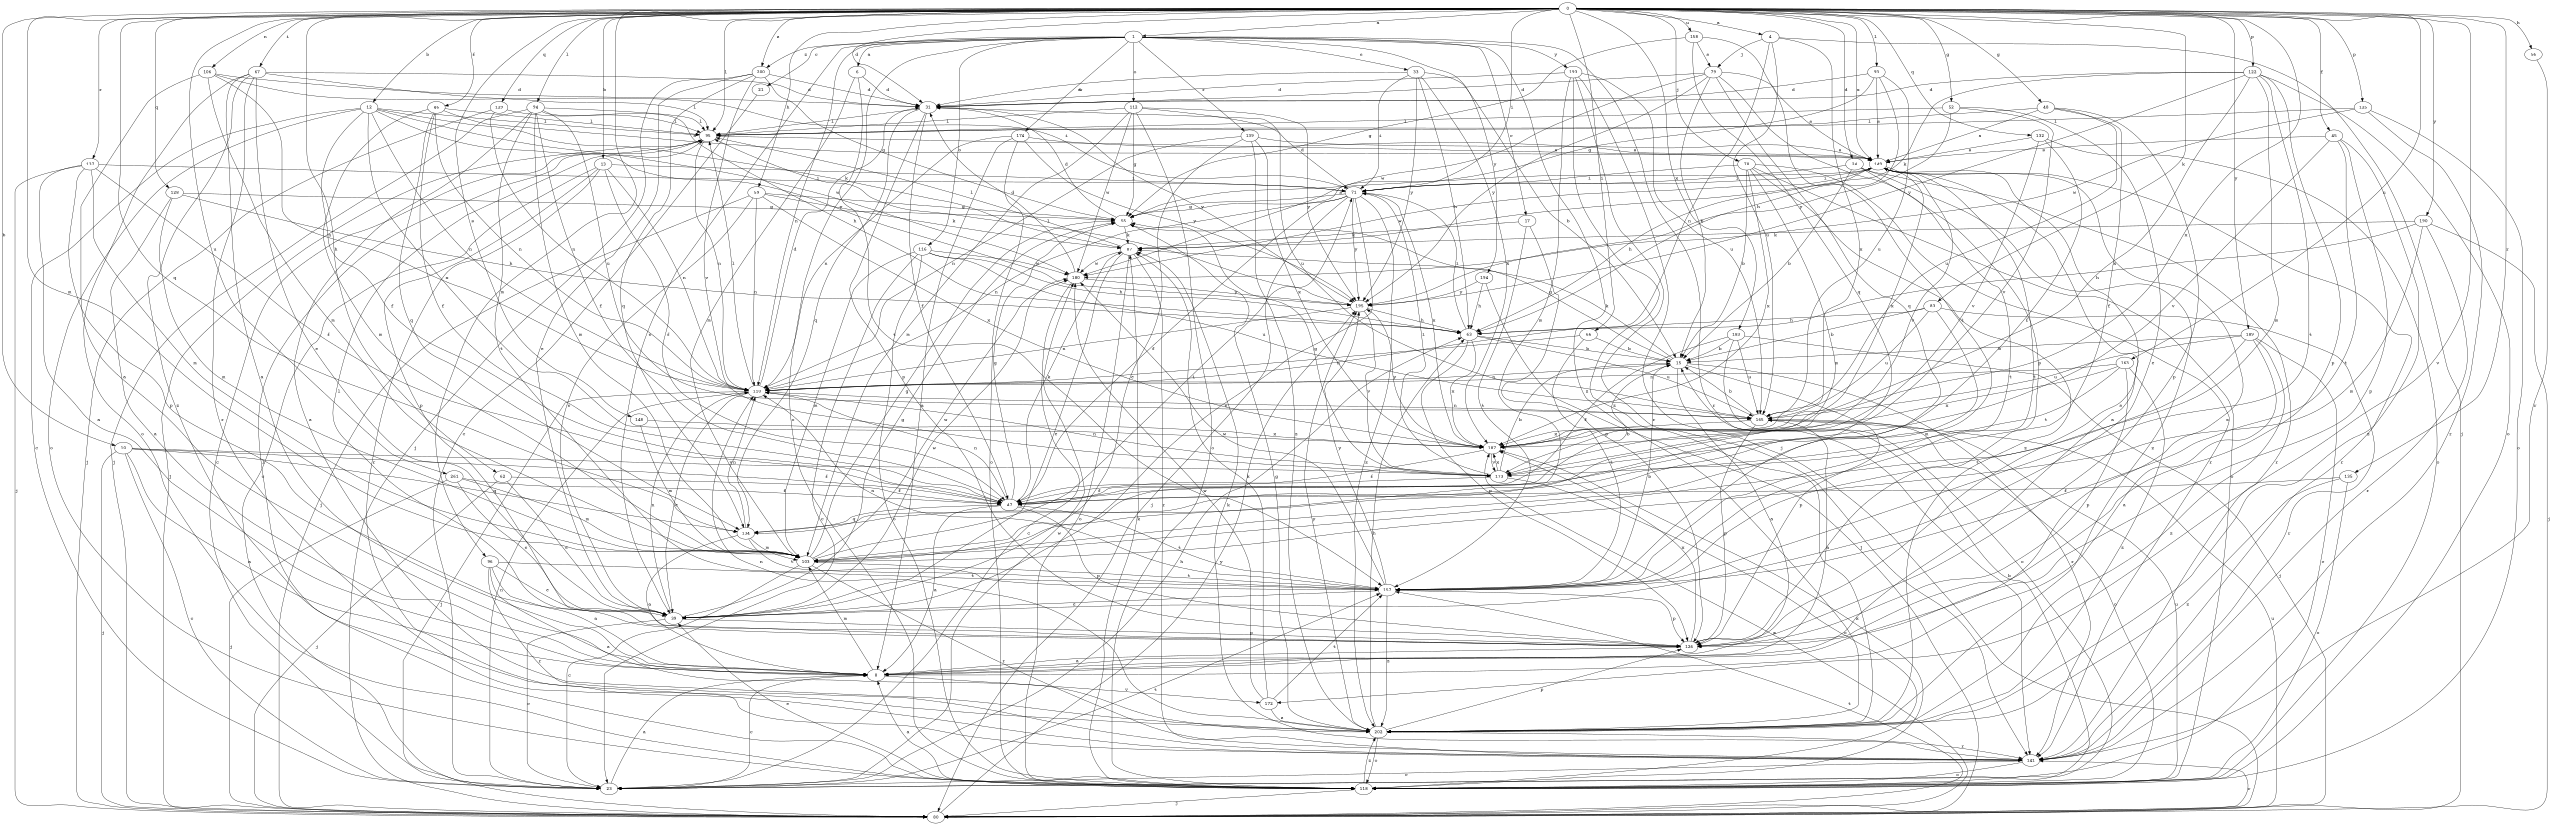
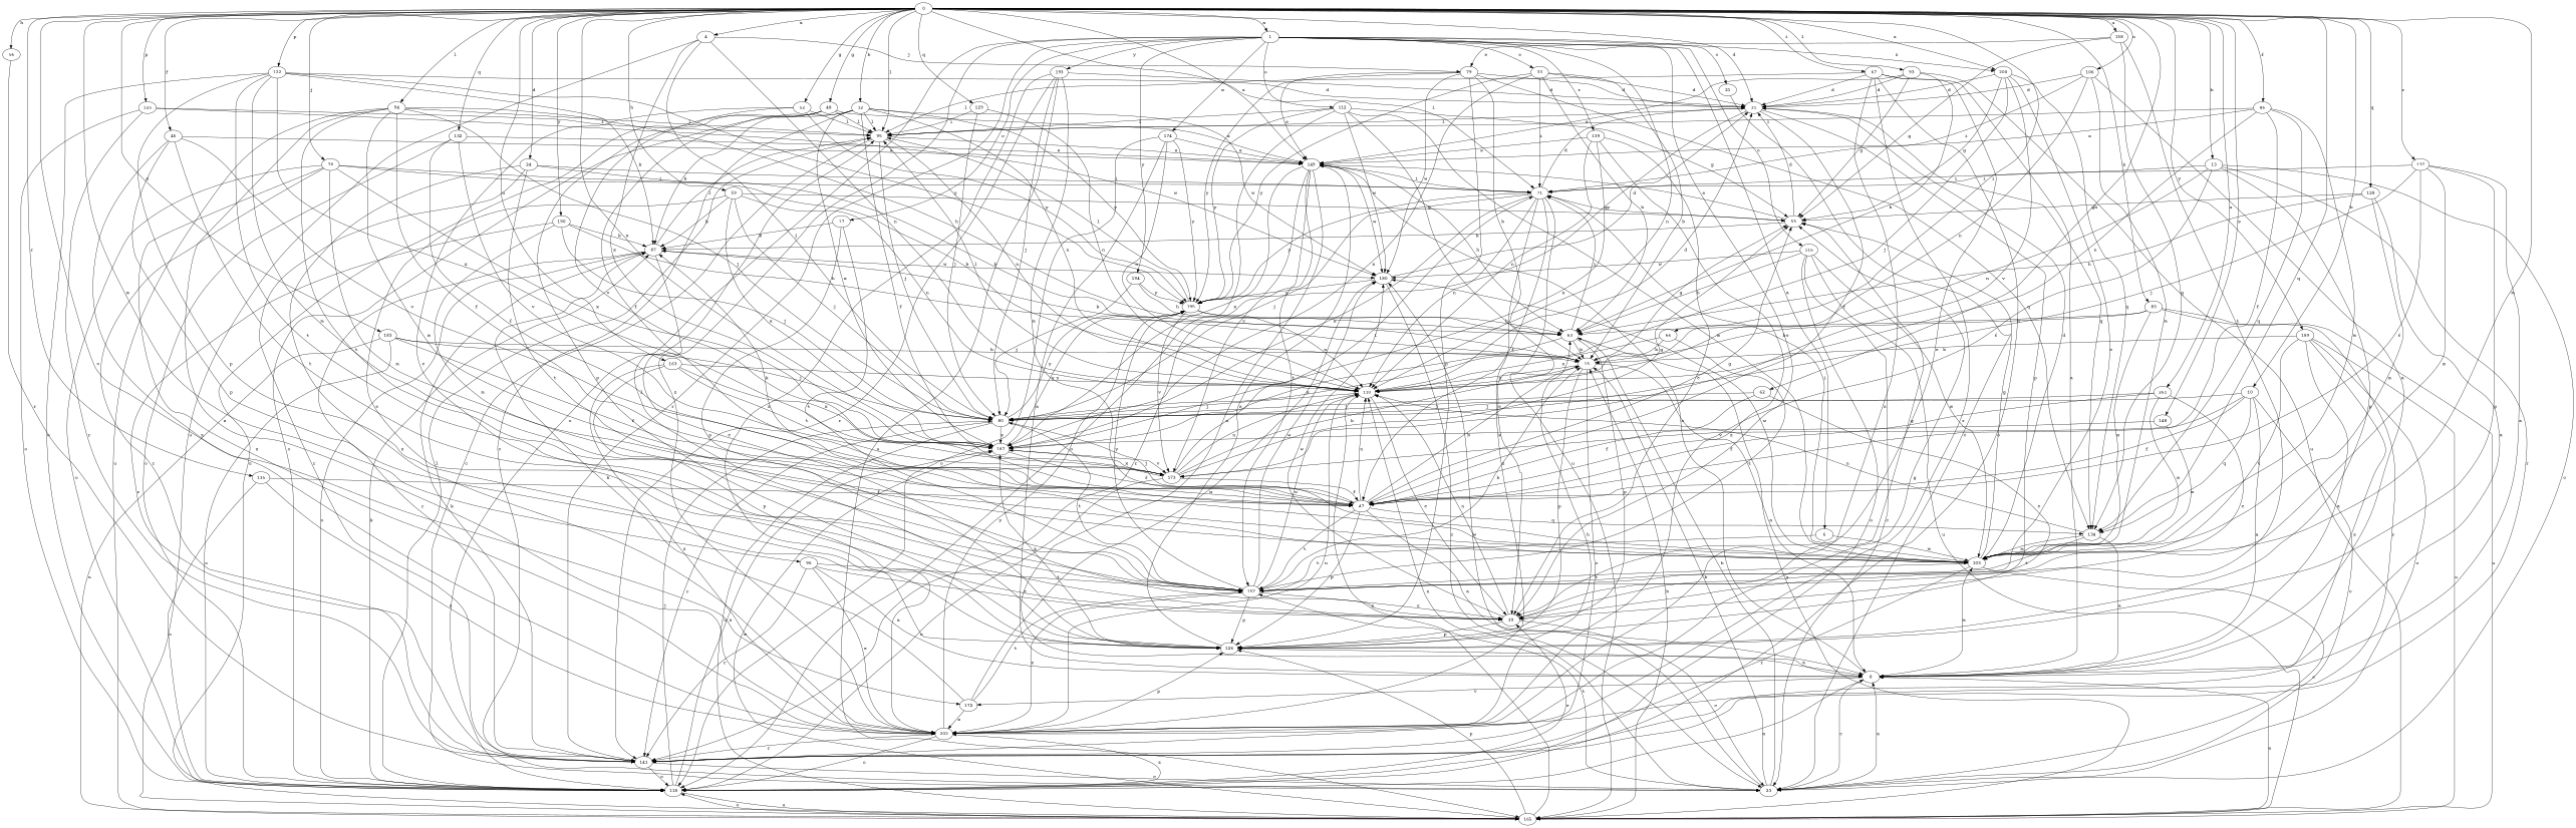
  strict digraph {
    fontname="Courier Prime"
    node [fontname="Courier Prime"]
    edge [fontname="Courier Prime"]
    0
    1
    4
    10
    12
    13
    24
    31
    45
    46
    48
    52
    56
    59
    62
    66
    67
    71
    78
    83
    93
    94
    95
    96
    103
    106
    122
    125
    128
    129
    132
    134
    135
    137
    148
    149
    158
    n38 [label=261]
    163
    172
    183
    187
    189
    190
    200
    6
    17
    21
    33
    39
    110
    112
    116
    118
    139
    141
    174
    193
    194
    202
    79
    80
    165
    8
    23
    47
    173
    87
    180
    195
    126
    157
    15
    55
    63
    0 -> 1 [label=a]
    0 -> 4 [label=a]
    0 -> 10 [label=b]
    0 -> 12 [label=b]
    0 -> 13 [label=b]
    0 -> 24 [label=d]
    0 -> 31 [label=d]
    0 -> 45 [label=f]
    0 -> 46 [label=f]
    0 -> 48 [label=g]
    0 -> 52 [label=g]
    0 -> 56 [label=h]
    0 -> 59 [label=h]
    0 -> 62 [label=h]
    0 -> 66 [label=i]
    0 -> 67 [label=i]
    0 -> 71 [label=i]
    0 -> 78 [label=j]
    0 -> 83 [label=k]
    0 -> 93 [label=l]
    0 -> 94 [label=l]
    0 -> 95 [label=l]
    0 -> 96 [label=m]
    0 -> 103 [label=m]
    0 -> 106 [label=n]
    0 -> 122 [label=p]
    0 -> 125 [label=p]
    0 -> 128 [label=q]
    0 -> 129 [label=q]
    0 -> 132 [label=q]
    0 -> 134 [label=q]
    0 -> 135 [label=r]
    0 -> 137 [label=r]
    0 -> 148 [label=s]
    0 -> 149 [label=s]
    0 -> 158 [label=u]
    0 -> n38 [label=u]
    0 -> 163 [label=u]
    0 -> 172 [label=v]
    0 -> 183 [label=x]
    0 -> 187 [label=x]
    0 -> 189 [label=y]
    0 -> 190 [label=y]
    0 -> 200 [label=z]
    1 -> 200 [label=z]
    1 -> 6 [label=a]
    1 -> 17 [label=c]
    1 -> 21 [label=c]
    1 -> 33 [label=e]
    1 -> 39 [label=e]
    1 -> 110 [label=n]
    1 -> 112 [label=o]
    1 -> 116 [label=o]
    1 -> 118 [label=o]
    1 -> 139 [label=r]
    1 -> 141 [label=r]
    1 -> 174 [label=w]
    1 -> 193 [label=y]
    1 -> 194 [label=y]
    1 -> 202 [label=z]
    4 -> 187 [label=x]
    4 -> 110 [label=n]
    4 -> 79 [label=j]
    4 -> 80 [label=j]
    4 -> 165 [label=u]
    10 -> 134 [label=q]
    10 -> 80 [label=j]
    10 -> 8 [label=a]
    10 -> 23 [label=c]
    10 -> 47 [label=f]
    10 -> 173 [label=v]
    12 -> 95 [label=l]
    12 -> 187 [label=x]
    12 -> 110 [label=n]
    12 -> 118 [label=o]
    12 -> 23 [label=c]
    12 -> 47 [label=f]
    12 -> 87 [label=k]
    12 -> 180 [label=w]
    12 -> 195 [label=y]
    13 -> 71 [label=i]
    13 -> 110 [label=n]
    13 -> 141 [label=r]
    13 -> 23 [label=c]
    13 -> 47 [label=f]
    13 -> 126 [label=p]
    24 -> 71 [label=i]
    24 -> 141 [label=r]
    24 -> 202 [label=z]
    24 -> 157 [label=t]
    24 -> 15 [label=b]
    31 -> 95 [label=l]
    31 -> 134 [label=q]
    31 -> 47 [label=f]
    31 -> 195 [label=y]
    31 -> 126 [label=p]
    45 -> 149 [label=s]
    45 -> 202 [label=z]
    45 -> 173 [label=v]
    45 -> 126 [label=p]
    45 -> 157 [label=t]
    46 -> 95 [label=l]
    46 -> 103 [label=m]
    46 -> 134 [label=q]
    46 -> 149 [label=s]
    46 -> 110 [label=n]
    46 -> 47 [label=f]
    48 -> 95 [label=l]
    48 -> 149 [label=s]
    48 -> 165 [label=u]
    48 -> 47 [label=f]
    48 -> 126 [label=p]
    52 -> 95 [label=l]
    52 -> 39 [label=e]
    52 -> 173 [label=v]
    52 -> 195 [label=y]
    56 -> 141 [label=r]
    59 -> 187 [label=x]
    59 -> 39 [label=e]
    59 -> 110 [label=n]
    59 -> 80 [label=j]
    59 -> 87 [label=k]
    59 -> 55 [label=g]
    62 -> 39 [label=e]
    62 -> 80 [label=j]
    62 -> 47 [label=f]
    66 -> 110 [label=n]
    66 -> 157 [label=t]
    66 -> 15 [label=b]
    67 -> 31 [label=d]
    67 -> 95 [label=l]
    67 -> 39 [label=e]
    67 -> 118 [label=o]
    67 -> 141 [label=r]
    67 -> 202 [label=z]
    67 -> 8 [label=a]
    71 -> 31 [label=d]
    71 -> 187 [label=x]
    71 -> 39 [label=e]
    71 -> 110 [label=n]
    71 -> 202 [label=z]
    71 -> 80 [label=j]
    71 -> 47 [label=f]
    71 -> 195 [label=y]
    71 -> 55 [label=g]
    78 -> 71 [label=i]
    78 -> 103 [label=m]
    78 -> 187 [label=x]
    78 -> 118 [label=o]
    78 -> 141 [label=r]
    78 -> 202 [label=z]
    78 -> 15 [label=b]
    83 -> 103 [label=m]
    83 -> 141 [label=r]
    83 -> 165 [label=u]
    83 -> 15 [label=b]
    83 -> 63 [label=h]
    93 -> 31 [label=d]
    93 -> 149 [label=s]
    93 -> 165 [label=u]
    93 -> 55 [label=g]
    93 -> 63 [label=h]
    94 -> 95 [label=l]
    94 -> 103 [label=m]
    94 -> 202 [label=z]
    94 -> 80 [label=j]
    94 -> 165 [label=u]
    94 -> 47 [label=f]
    94 -> 157 [label=t]
    94 -> 63 [label=h]
    95 -> 149 [label=s]
    95 -> 110 [label=n]
    95 -> 80 [label=j]
    95 -> 23 [label=c]
    96 -> 39 [label=e]
    96 -> 141 [label=r]
    96 -> 202 [label=z]
    96 -> 8 [label=a]
    96 -> 157 [label=t]
-   6 -> 31 [label=d]
+   103 -> 31 [label=d]
    103 -> 71 [label=i]
    103 -> 141 [label=r]
    103 -> 23 [label=c]
    103 -> 180 [label=w]
    103 -> 157 [label=t]
    103 -> 55 [label=g]
    106 -> 31 [label=d]
    106 -> 71 [label=i]
    106 -> 103 [label=m]
    106 -> 110 [label=n]
    106 -> 8 [label=a]
    122 -> 31 [label=d]
    122 -> 103 [label=m]
    122 -> 187 [label=x]
    122 -> 118 [label=o]
    122 -> 87 [label=k]
    122 -> 195 [label=y]
    122 -> 126 [label=p]
    122 -> 157 [label=t]
    125 -> 95 [label=l]
    125 -> 118 [label=o]
    125 -> 141 [label=r]
    125 -> 180 [label=w]
    128 -> 103 [label=m]
    128 -> 8 [label=a]
    128 -> 55 [label=g]
    128 -> 63 [label=h]
    129 -> 95 [label=l]
    129 -> 110 [label=n]
    129 -> 80 [label=j]
    132 -> 149 [label=s]
    132 -> 118 [label=o]
    132 -> 47 [label=f]
    132 -> 173 [label=v]
    134 -> 103 [label=m]
    134 -> 110 [label=n]
    134 -> 8 [label=a]
    134 -> 157 [label=t]
    135 -> 118 [label=o]
    135 -> 202 [label=z]
    135 -> 47 [label=f]
    137 -> 71 [label=i]
    137 -> 103 [label=m]
    137 -> 80 [label=j]
    137 -> 8 [label=a]
    137 -> 47 [label=f]
    137 -> 126 [label=p]
    148 -> 103 [label=m]
    148 -> 187 [label=x]
    149 -> 71 [label=i]
    149 -> 187 [label=x]
    149 -> 141 [label=r]
    149 -> 8 [label=a]
    149 -> 173 [label=v]
    149 -> 180 [label=w]
    149 -> 157 [label=t]
    149 -> 63 [label=h]
    158 -> 134 [label=q]
    158 -> 79 [label=s]
    158 -> 157 [label=t]
    158 -> 55 [label=g]
    n38 -> 103 [label=m]
    n38 -> 39 [label=e]
    n38 -> 80 [label=j]
    n38 -> 47 [label=f]
    163 -> 187 [label=x]
    163 -> 110 [label=n]
    163 -> 202 [label=z]
    163 -> 173 [label=t]
    163 -> 126 [label=p]
    172 -> 202 [label=z]
    172 -> 87 [label=k]
    172 -> 180 [label=w]
    172 -> 157 [label=t]
    183 -> 118 [label=o]
    183 -> 80 [label=j]
    183 -> 165 [label=u]
    183 -> 47 [label=f]
    183 -> 15 [label=b]
    187 -> 47 [label=f]
    187 -> 173 [label=v]
    187 -> 195 [label=y]
    189 -> 202 [label=z]
    189 -> 165 [label=u]
    189 -> 8 [label=a]
    189 -> 23 [label=c]
    189 -> 157 [label=t]
    189 -> 15 [label=b]
    190 -> 103 [label=m]
    190 -> 141 [label=r]
    190 -> 80 [label=j]
    190 -> 87 [label=k]
    190 -> 63 [label=h]
    200 -> 31 [label=d]
    200 -> 134 [label=q]
    200 -> 39 [label=e]
    200 -> 80 [label=j]
    200 -> 173 [label=v]
    200 -> 55 [label=g]
    6 -> 103 [label=m]
    6 -> 157 [label=t]
    17 -> 87 [label=k]
    17 -> 126 [label=p]
    17 -> 157 [label=t]
    21 -> 23 [label=c]
    33 -> 31 [label=d]
    33 -> 71 [label=i]
    33 -> 187 [label=x]
    33 -> 195 [label=y]
    33 -> 15 [label=b]
    33 -> 63 [label=h]
    39 -> 110 [label=n]
    39 -> 23 [label=c]
    39 -> 180 [label=w]
    39 -> 126 [label=p]
    39 -> 55 [label=g]
    110 -> 31 [label=d]
    110 -> 95 [label=l]
    110 -> 39 [label=e]
    110 -> 80 [label=j]
    112 -> 95 [label=l]
    112 -> 103 [label=m]
    112 -> 118 [label=o]
    112 -> 165 [label=u]
    112 -> 180 [label=w]
    112 -> 195 [label=y]
    112 -> 55 [label=g]
    116 -> 103 [label=m]
    116 -> 118 [label=o]
    116 -> 165 [label=u]
    116 -> 23 [label=c]
    116 -> 180 [label=w]
    116 -> 63 [label=h]
    118 -> 95 [label=l]
    118 -> 187 [label=x]
    118 -> 39 [label=e]
    118 -> 202 [label=z]
    118 -> 80 [label=j]
    118 -> 165 [label=u]
    118 -> 8 [label=a]
    118 -> 87 [label=k]
    139 -> 149 [label=s]
    139 -> 187 [label=x]
    139 -> 39 [label=e]
    139 -> 110 [label=n]
    139 -> 202 [label=z]
    141 -> 118 [label=o]
    141 -> 23 [label=c]
    141 -> 87 [label=k]
    174 -> 149 [label=s]
    174 -> 110 [label=n]
    174 -> 118 [label=o]
    174 -> 8 [label=a]
    174 -> 195 [label=y]
    193 -> 31 [label=d]
    193 -> 103 [label=m]
    193 -> 141 [label=r]
    193 -> 202 [label=z]
    193 -> 80 [label=j]
    193 -> 165 [label=u]
    194 -> 80 [label=j]
    194 -> 195 [label=y]
    194 -> 63 [label=h]
    202 -> 110 [label=n]
    202 -> 118 [label=o]
    202 -> 141 [label=r]
    202 -> 195 [label=y]
    202 -> 126 [label=p]
    202 -> 55 [label=g]
    202 -> 63 [label=h]
    79 -> 31 [label=d]
    79 -> 134 [label=q]
    79 -> 149 [label=s]
    79 -> 180 [label=w]
    79 -> 195 [label=y]
    79 -> 126 [label=p]
    79 -> 15 [label=b]
    80 -> 187 [label=x]
    80 -> 141 [label=r]
    80 -> 165 [label=u]
    80 -> 195 [label=y]
    80 -> 157 [label=t]
    165 -> 187 [label=x]
-   110 -> 165 [label=n]
+   165 -> 110 [label=n]
    165 -> 118 [label=o]
    165 -> 8 [label=a]
    165 -> 126 [label=p]
    165 -> 15 [label=b]
    8 -> 103 [label=m]
    8 -> 149 [label=s]
    8 -> 172 [label=v]
    8 -> 23 [label=c]
    23 -> 110 [label=n]
    23 -> 8 [label=a]
    23 -> 180 [label=w]
    23 -> 157 [label=t]
    23 -> 15 [label=b]
    23 -> 63 [label=h]
    47 -> 134 [label=q]
    47 -> 110 [label=n]
+   47 -> 80 [label=j]
    47 -> 8 [label=a]
    47 -> 87 [label=k]
    47 -> 126 [label=p]
    47 -> 157 [label=t]
    47 -> 15 [label=b]
    47 -> 55 [label=g]
    173 -> 71 [label=i]
    173 -> 187 [label=x]
    173 -> 110 [label=n]
    173 -> 118 [label=o]
    173 -> 47 [label=f]
    173 -> 15 [label=b]
    173 -> 55 [label=g]
    87 -> 95 [label=l]
    87 -> 39 [label=e]
    87 -> 118 [label=o]
    87 -> 141 [label=r]
    87 -> 180 [label=w]
    180 -> 31 [label=d]
    180 -> 23 [label=c]
    180 -> 195 [label=y]
    195 -> 95 [label=l]
    195 -> 110 [label=n]
    195 -> 173 [label=v]
    195 -> 63 [label=h]
    126 -> 95 [label=l]
    126 -> 149 [label=s]
    126 -> 187 [label=x]
    126 -> 8 [label=a]
    157 -> 39 [label=e]
    157 -> 110 [label=n]
    157 -> 202 [label=z]
    157 -> 180 [label=w]
    157 -> 195 [label=y]
    157 -> 126 [label=p]
    157 -> 15 [label=b]
    15 -> 110 [label=n]
    15 -> 141 [label=r]
    15 -> 8 [label=a]
    15 -> 87 [label=k]
    15 -> 126 [label=p]
    15 -> 55 [label=g]
    55 -> 31 [label=d]
    55 -> 149 [label=s]
    55 -> 87 [label=k]
    63 -> 71 [label=i]
    63 -> 187 [label=x]
    63 -> 165 [label=u]
    63 -> 126 [label=p]
    63 -> 15 [label=b]
  }
